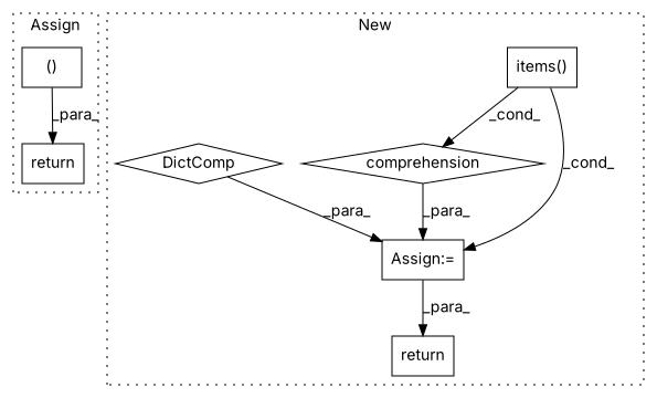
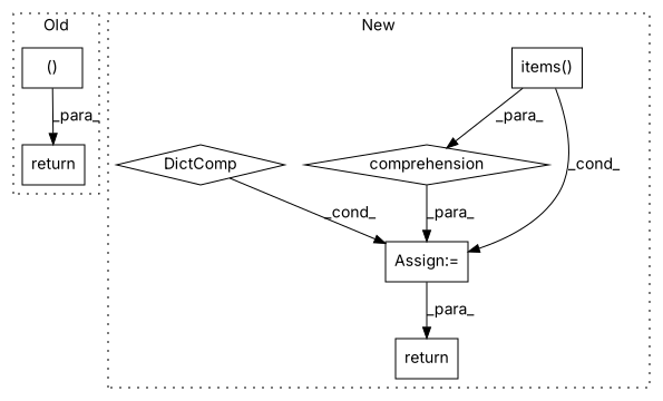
  digraph {
    fontname=Inter
    node [a=93 fontname=Inter l=7 shape=box]
    edge [fontname=Inter]
    n1 [label=return s=4197]
    n2 [a=54 l=14 label="()" s=4219]
    n3 [a=75 l=11 label="items()" s=4480]
    n4 [label=return s=4521]
    n5 [a=45 l=3 label=comprehension s=4469 shape=diamond]
    n6 [a=84 l=32 label=DictComp s=4460 shape=diamond]
    n7 [a=68 l=3 label="Assign:=" s=4457]
    subgraph cluster_1 {
-     label=Assign
+     label=Old
      style=dotted
      n1
      n2
    }
    subgraph cluster_2 {
      label=New
      style=dotted
      n3
      n4
      n5
      n6
      n7
    }
    n2 -> n1 [label=_para_]
-   n3 -> n5 [label=_cond_]
+   n3 -> n5 [label=_para_]
    n3 -> n7 [label=_cond_]
    n5 -> n7 [label=_para_]
-   n6 -> n7 [label=_para_]
+   n6 -> n7 [label=_cond_]
    n7 -> n4 [label=_para_]
  }
